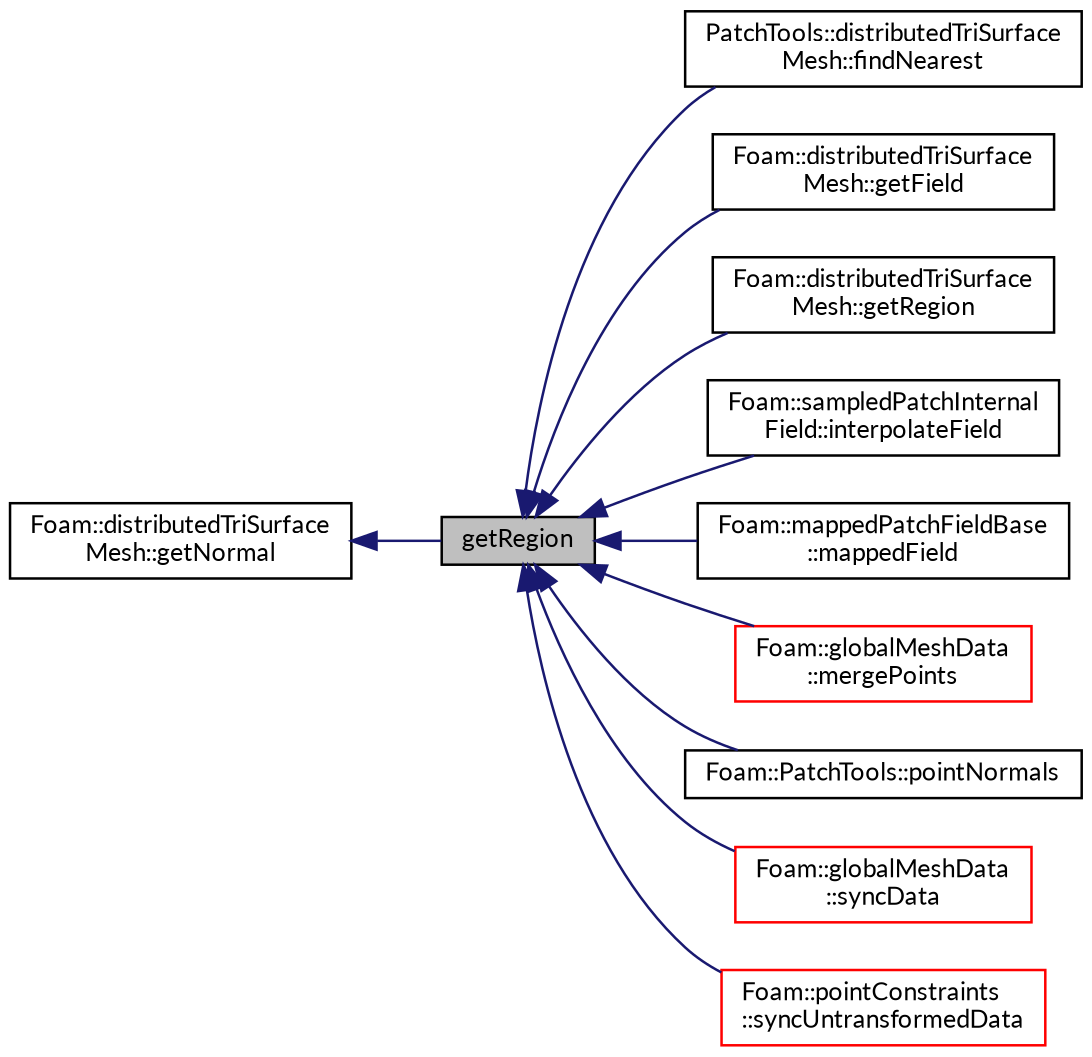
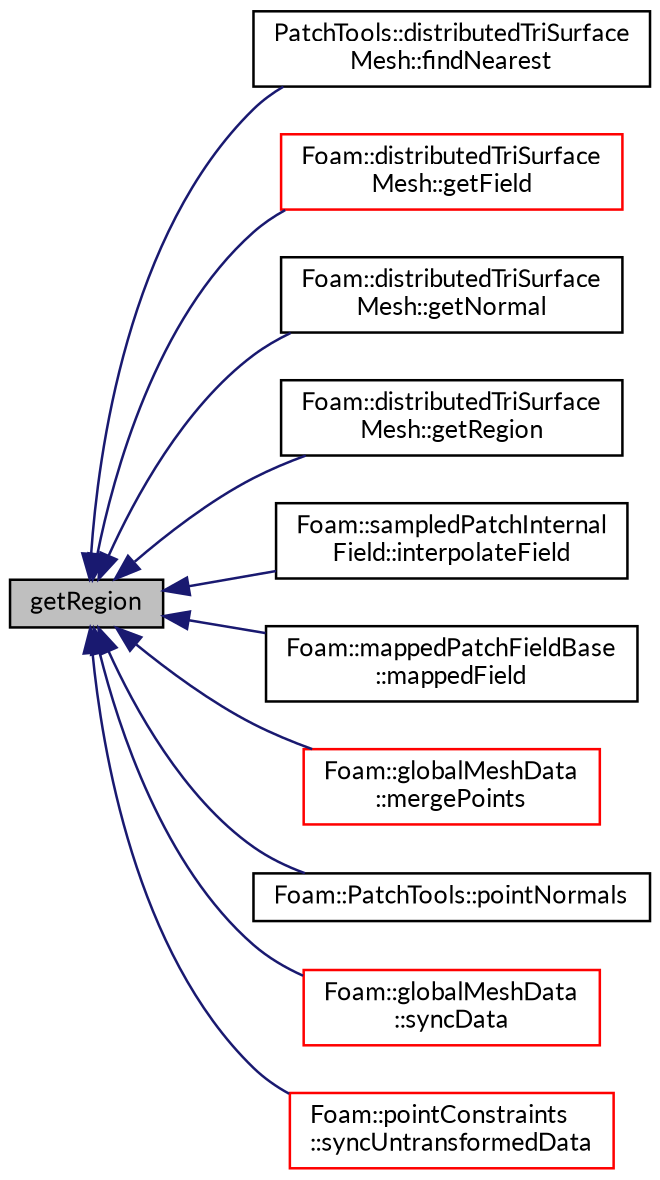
  digraph {
    fontname=Lato
    rankdir=LR
    node [color=black fontname=Lato fontsize=10 shape=record]
    edge [color=midnightblue dir=back fontname=Lato fontsize=10 labelfontname=Helvetica labelfontsize=10 style=solid]
    n1 [fillcolor=grey75 fontcolor=black height=0.2 label=getRegion style=filled width=0.4]
    n2 [height=0.2 label="PatchTools::distributedTriSurface\lMesh::findNearest" width=0.4]
-   n3 [height=0.2 label="Foam::distributedTriSurface\lMesh::getField" width=0.4]
+   n3 [color=red height=0.2 label="Foam::distributedTriSurface\lMesh::getField" width=0.4]
    n4 [height=0.2 label="Foam::distributedTriSurface\lMesh::getNormal" width=0.4]
    n5 [height=0.2 label="Foam::distributedTriSurface\lMesh::getRegion" width=0.4]
    n6 [height=0.2 label="Foam::sampledPatchInternal\lField::interpolateField" width=0.4]
    n7 [height=0.2 label="Foam::mappedPatchFieldBase\l::mappedField" width=0.4]
    n8 [color=red height=0.2 label="Foam::globalMeshData\l::mergePoints" width=0.4]
    n9 [height=0.2 label="Foam::PatchTools::pointNormals" width=0.4]
    n10 [color=red height=0.2 label="Foam::globalMeshData\l::syncData" width=0.4]
    n11 [color=red height=0.2 label="Foam::pointConstraints\l::syncUntransformedData" width=0.4]
    n1 -> n2
    n1 -> n3
-   n4 -> n1
+   n1 -> n4
    n1 -> n5
    n1 -> n6
    n1 -> n7
    n1 -> n8
    n1 -> n9
    n1 -> n10
    n1 -> n11
  }
